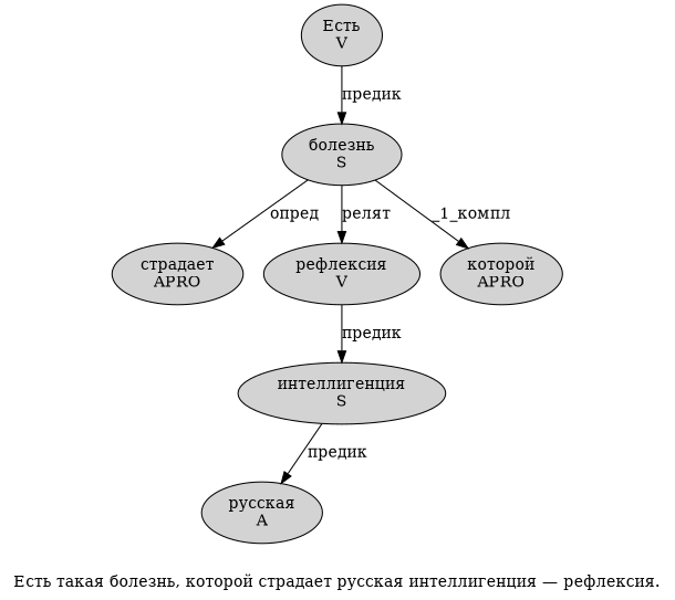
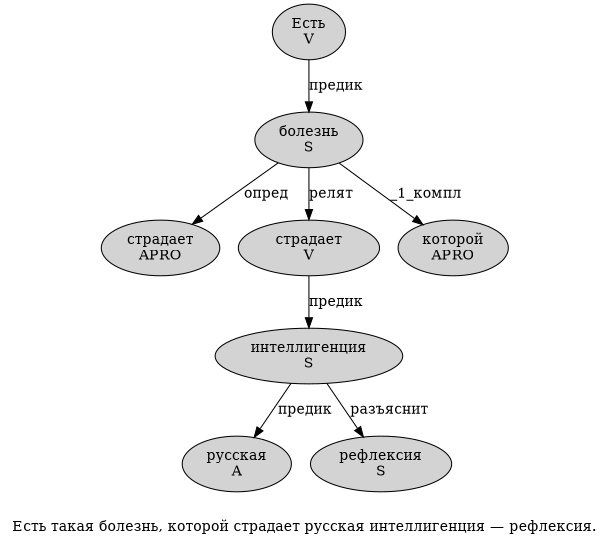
  digraph {
    label="Есть такая болезнь, которой страдает русская интеллигенция — рефлексия."
    node [fillcolor=lightgray penwidth=1 shape=ellipse style=filled]
    n1 [label="Есть\nV"]
    n2 [label="болезнь\nS"]
    n3 [label="страдает\nAPRO"]
-   n4 [label="рефлексия\nV"]
+   n4 [label="страдает\nV"]
    n5 [label="которой\nAPRO"]
    n6 [label="интеллигенция\nS"]
    n7 [label="русская\nA"]
+   n8 [label="рефлексия\nS"]
    n1 -> n2 [label="предик"]
    n2 -> n3 [label="опред"]
    n2 -> n4 [label="релят"]
    n2 -> n5 [label="_1_компл"]
    n4 -> n6 [label="предик"]
    n6 -> n7 [label="предик"]
+   n6 -> n8 [label="разъяснит"]
  }
